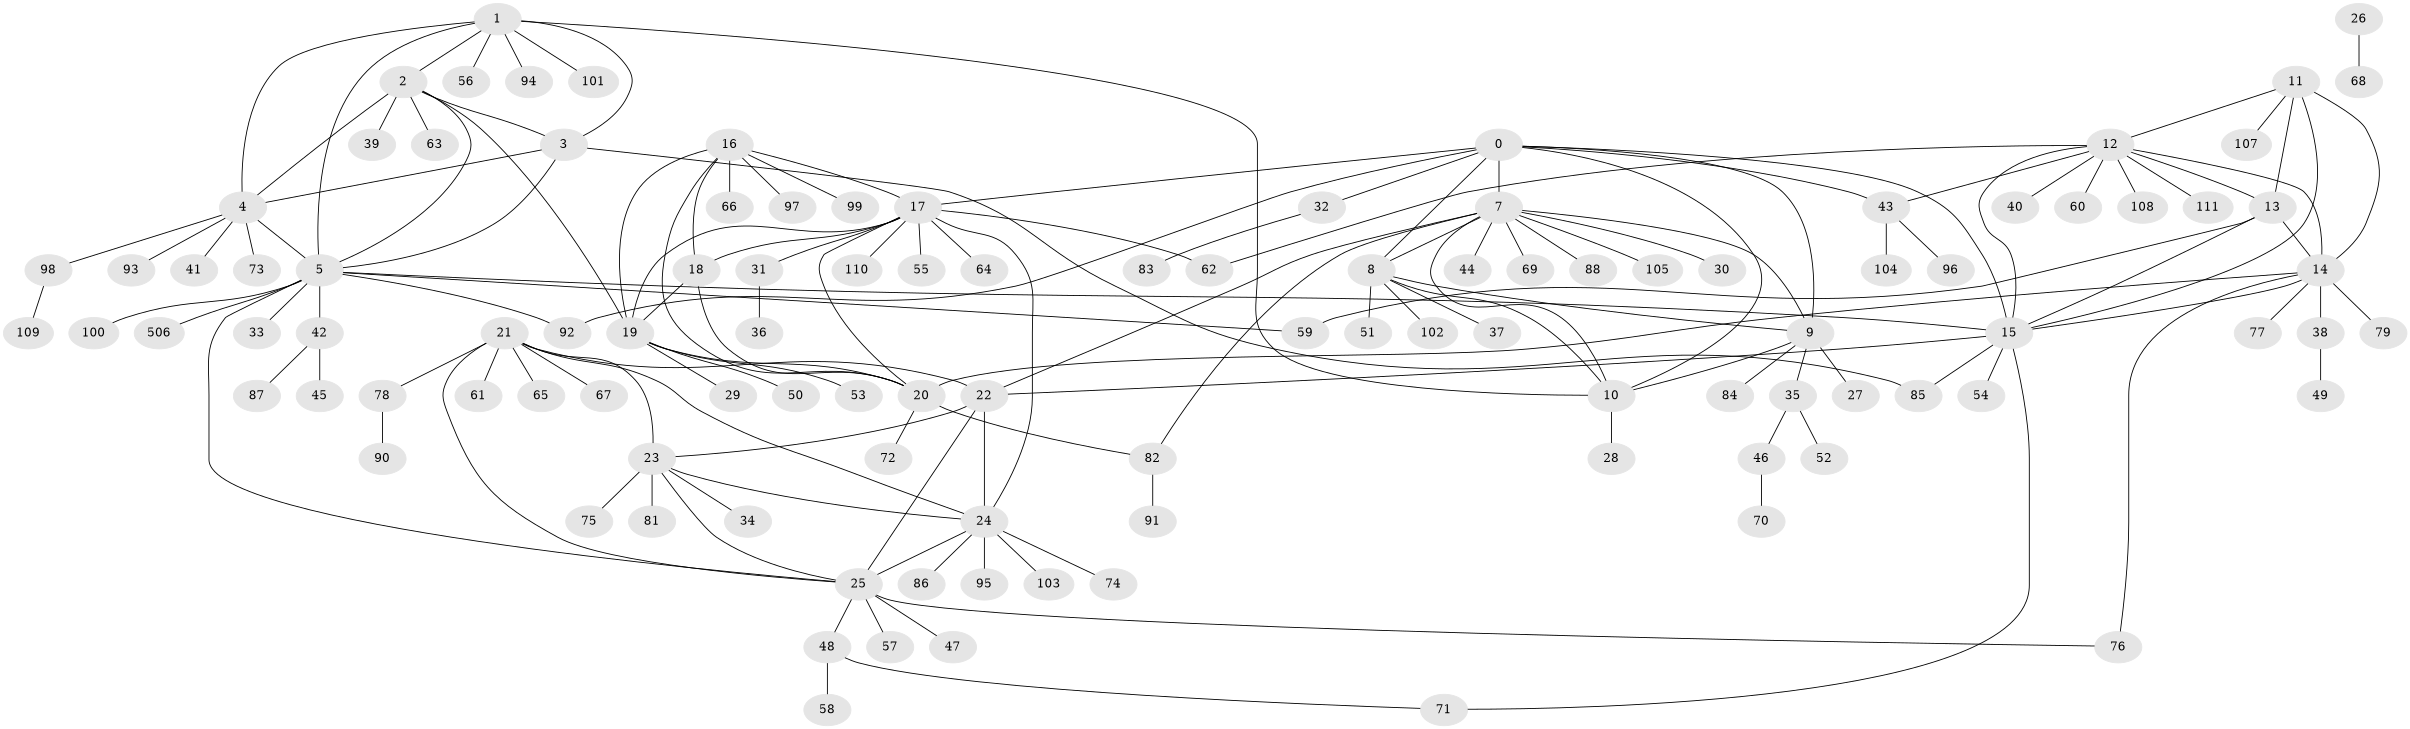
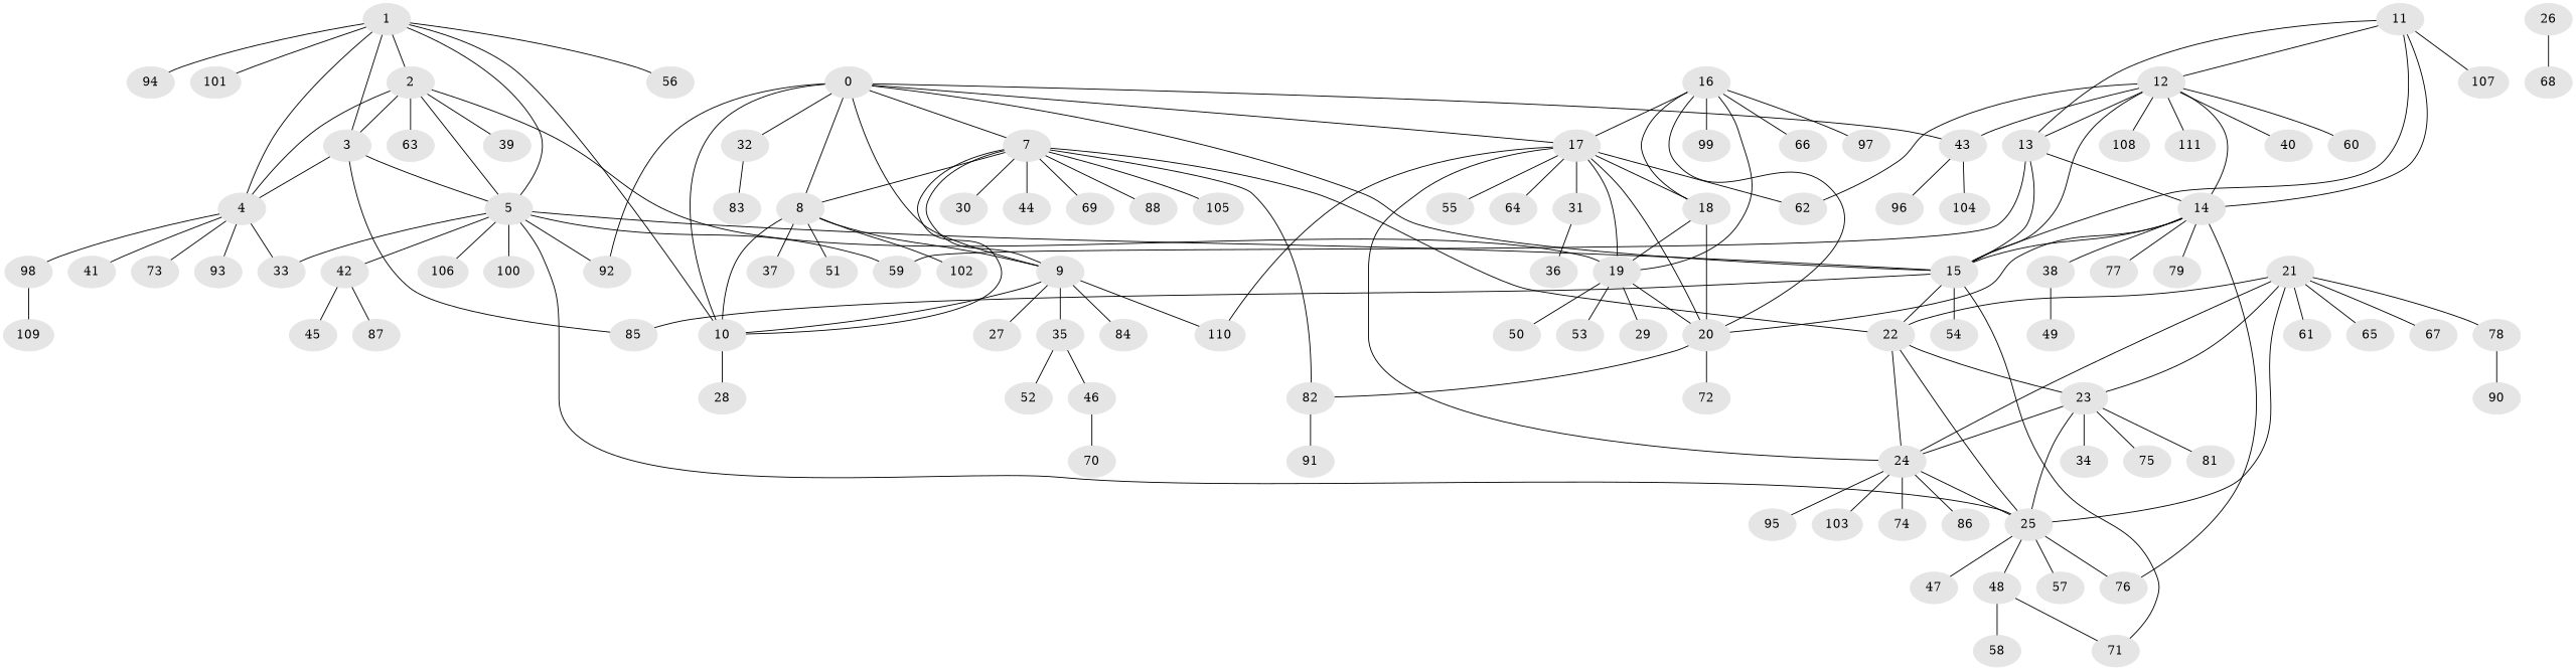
  graph {
    fontname="DejaVu Serif"
    node [color=gray90 fontname="DejaVu Serif" style=filled]
    edge [fontname="DejaVu Serif"]
    1
    2
    3
    4
    5
    10
    56
    94
    101
    19
    39
    63
    85
    41
    73
    93
    98
    15
    25
    33
    42
    59
    92
    100
-   106 [label=506]
+   106
    28
    20
    29
    50
    53
    109
    22
    54
    71
    76
    47
    48
    57
    45
    87
    n41 [label=0]
    7
    8
    9
    17
    32
    43
    30
    44
    69
    82
    88
    105
    37
    51
    102
    27
    35
    84
    110
    62
    18
    24
    31
    55
    64
    83
    96
    104
    23
    91
    46
    52
    11
    12
    13
    14
    107
    40
    60
    108
    111
    38
    77
    79
    26
    68
    72
    49
    16
    66
    97
    99
    74
    86
    95
    103
    36
    21
    61
    65
    67
    78
    34
    75
    81
    90
    58
    70
    1 -- 2
    1 -- 3
    1 -- 4
    1 -- 5
    1 -- 10
    1 -- 56
    1 -- 94
    1 -- 101
    2 -- 3
    2 -- 4
    2 -- 5
    2 -- 19
    2 -- 39
    2 -- 63
    3 -- 4
    3 -- 5
    3 -- 85
-   4 -- 5
+   4 -- 33
    4 -- 41
    4 -- 73
    4 -- 93
    4 -- 98
    5 -- 15
    5 -- 25
    5 -- 33
    5 -- 42
    5 -- 59
    5 -- 92
    5 -- 100
    5 -- 106
    10 -- 28
    19 -- 20
    19 -- 29
    19 -- 50
    19 -- 53
    98 -- 109
    15 -- 85
    15 -- 22
    15 -- 54
    15 -- 71
    25 -- 76
    25 -- 47
    25 -- 48
    25 -- 57
    42 -- 45
    42 -- 87
    20 -- 82
    20 -- 72
    22 -- 25
    22 -- 24
    22 -- 23
    48 -- 71
    48 -- 58
    n41 -- 10
    n41 -- 15
    n41 -- 92
    n41 -- 7
    n41 -- 8
    n41 -- 9
    n41 -- 17
    n41 -- 32
    n41 -- 43
    7 -- 10
    7 -- 22
    7 -- 8
    7 -- 9
    7 -- 30
    7 -- 44
    7 -- 69
    7 -- 82
    7 -- 88
    7 -- 105
    8 -- 10
    8 -- 9
    8 -- 37
    8 -- 51
    8 -- 102
    9 -- 10
    9 -- 27
    9 -- 35
    9 -- 84
+   9 -- 110
    17 -- 19
    17 -- 20
    17 -- 110
    17 -- 62
    17 -- 18
    17 -- 24
    17 -- 31
    17 -- 55
    17 -- 64
    32 -- 83
    43 -- 96
    43 -- 104
    82 -- 91
    35 -- 46
    35 -- 52
    18 -- 19
    18 -- 20
    24 -- 25
    24 -- 74
    24 -- 86
    24 -- 95
    24 -- 103
    31 -- 36
    23 -- 25
    23 -- 24
    23 -- 34
    23 -- 75
    23 -- 81
    46 -- 70
    11 -- 15
    11 -- 12
    11 -- 13
    11 -- 14
    11 -- 107
    12 -- 15
    12 -- 43
    12 -- 62
    12 -- 13
    12 -- 14
    12 -- 40
    12 -- 60
    12 -- 108
    12 -- 111
    13 -- 15
    13 -- 59
    13 -- 14
    14 -- 15
    14 -- 20
    14 -- 76
    14 -- 38
    14 -- 77
    14 -- 79
    38 -- 49
    26 -- 68
    16 -- 19
    16 -- 20
    16 -- 17
    16 -- 18
    16 -- 66
    16 -- 97
    16 -- 99
    21 -- 25
    21 -- 22
    21 -- 24
    21 -- 23
    21 -- 61
    21 -- 65
    21 -- 67
    21 -- 78
    78 -- 90
  }
